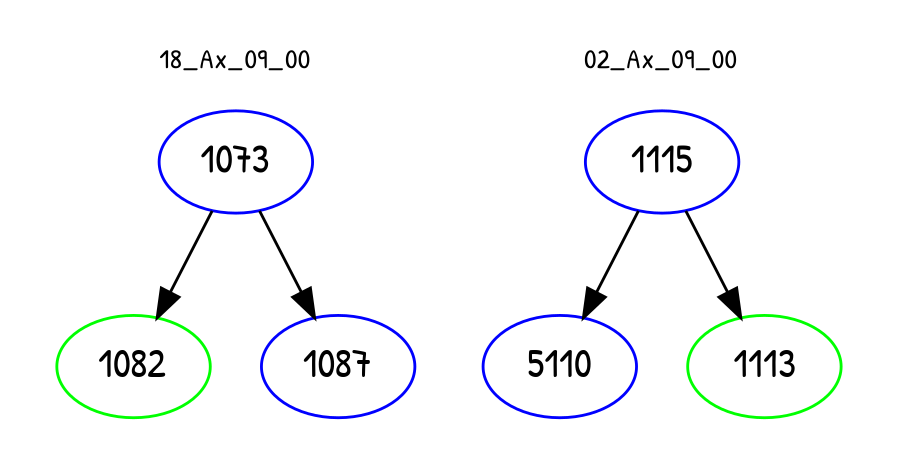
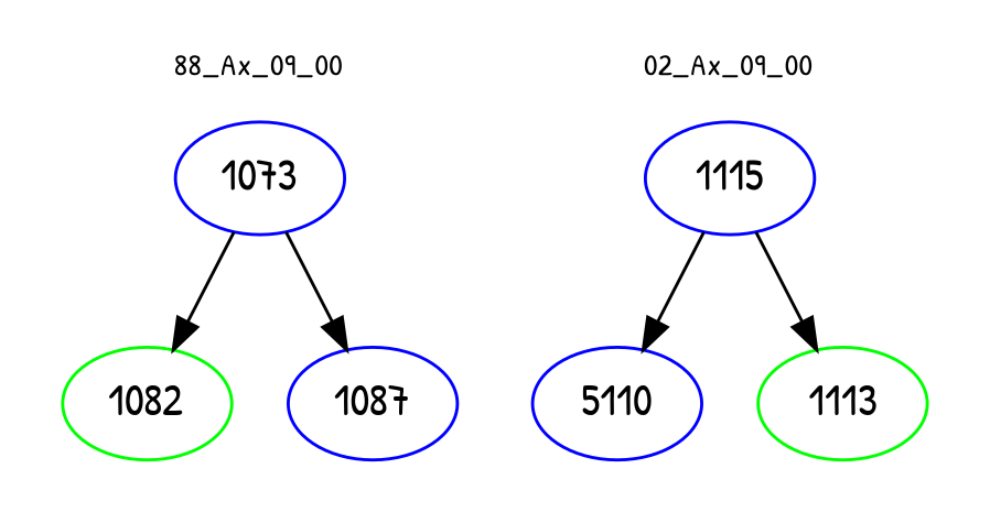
  digraph {
    fontname="Patrick Hand"
    node [color=blue fontname="Patrick Hand"]
    edge [color=black fontname="Patrick Hand"]
    n1 [label=1073]
    n2 [color=green label=1082]
    n3 [label=1087]
    n4 [label=1115]
    n5 [label=5110]
    n6 [color=green label=1113]
    subgraph cluster_1 {
      color=white
      fontsize=10
-     label="18_Ax_09_00"
+     label="88_Ax_09_00"
      n1
      n2
      n3
    }
    subgraph cluster_2 {
      color=white
      fontsize=10
      label="02_Ax_09_00"
      n4
      n5
      n6
    }
    n1 -> n2
    n1 -> n3
    n4 -> n5
    n4 -> n6
  }
